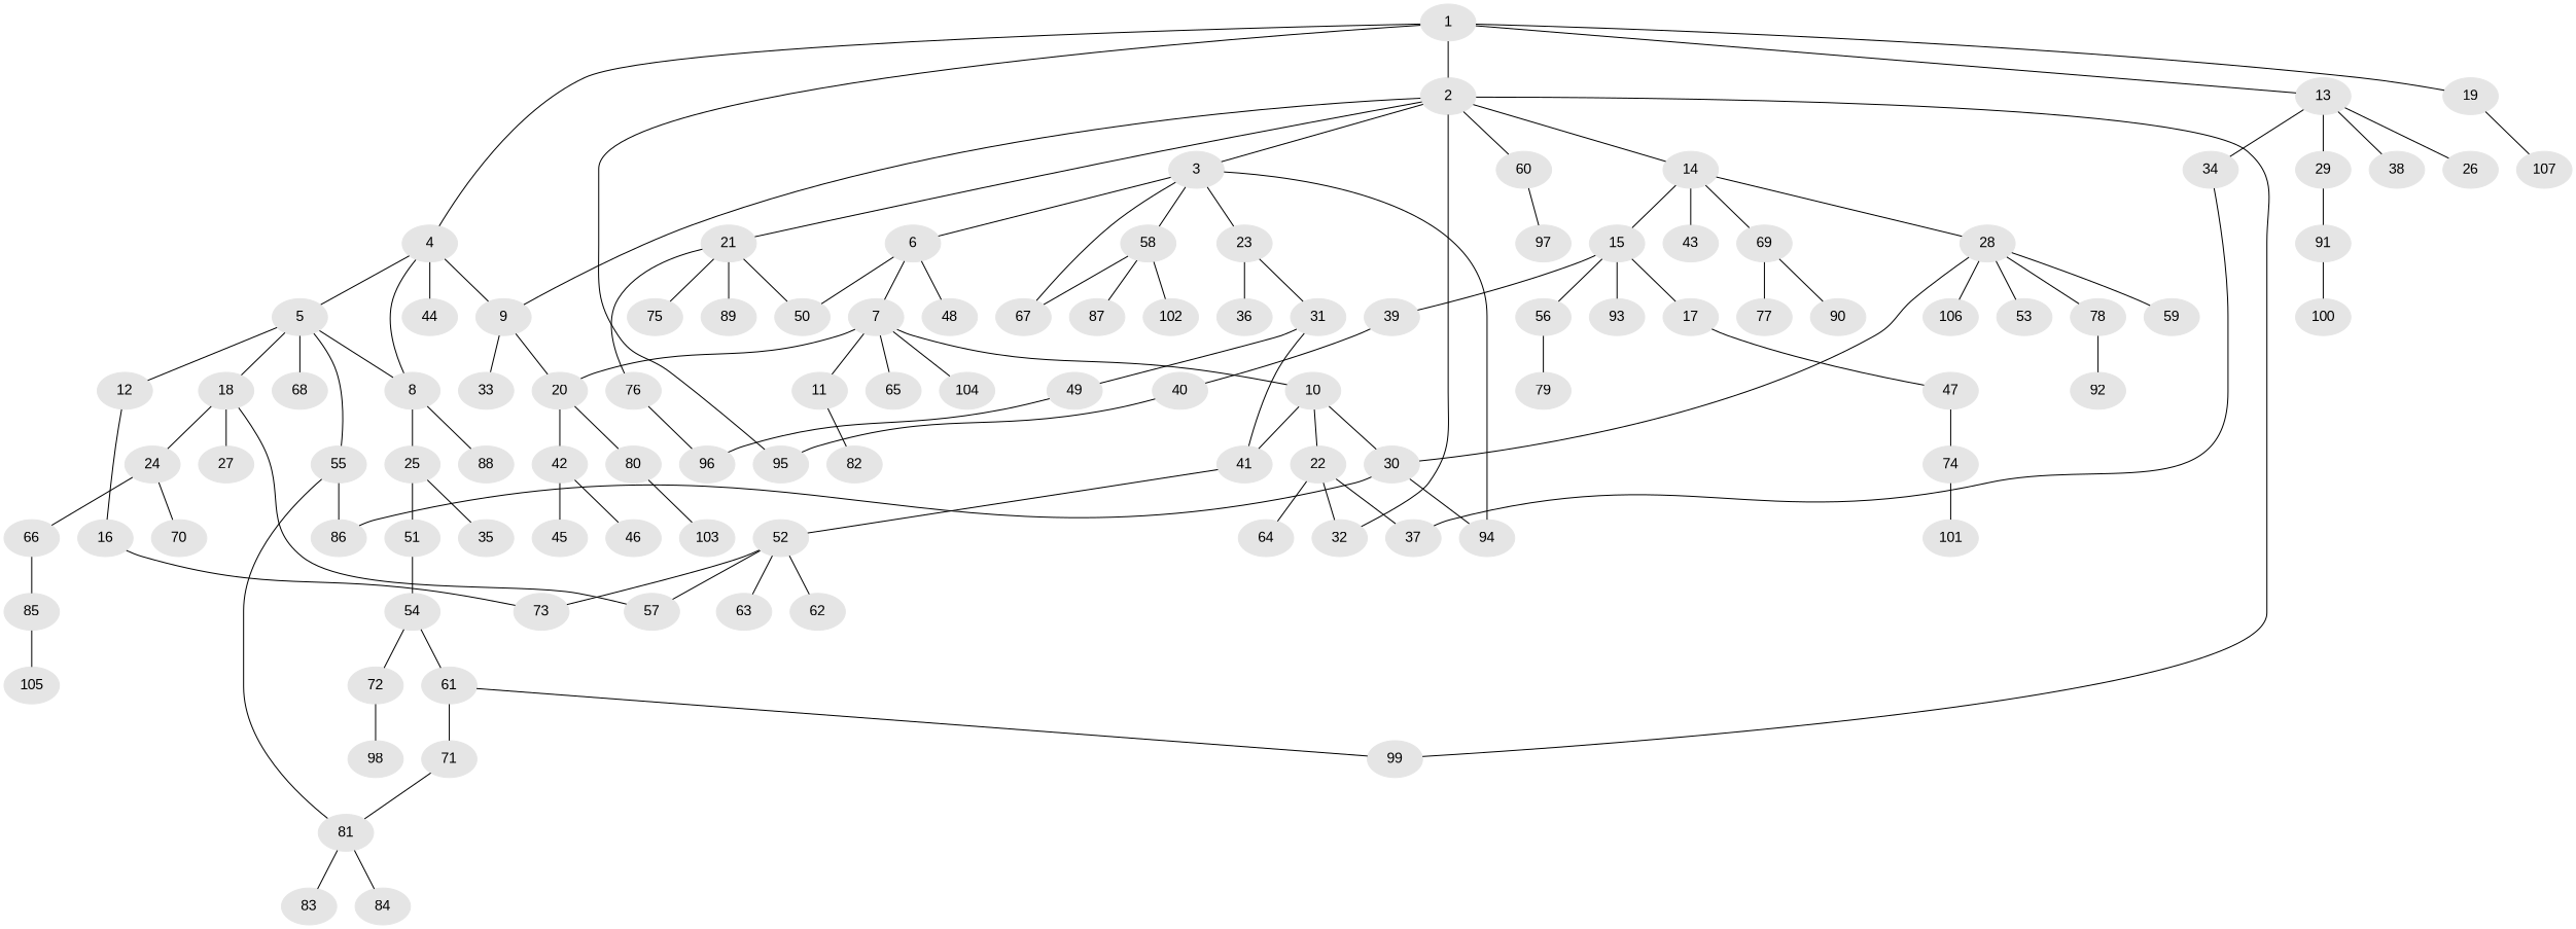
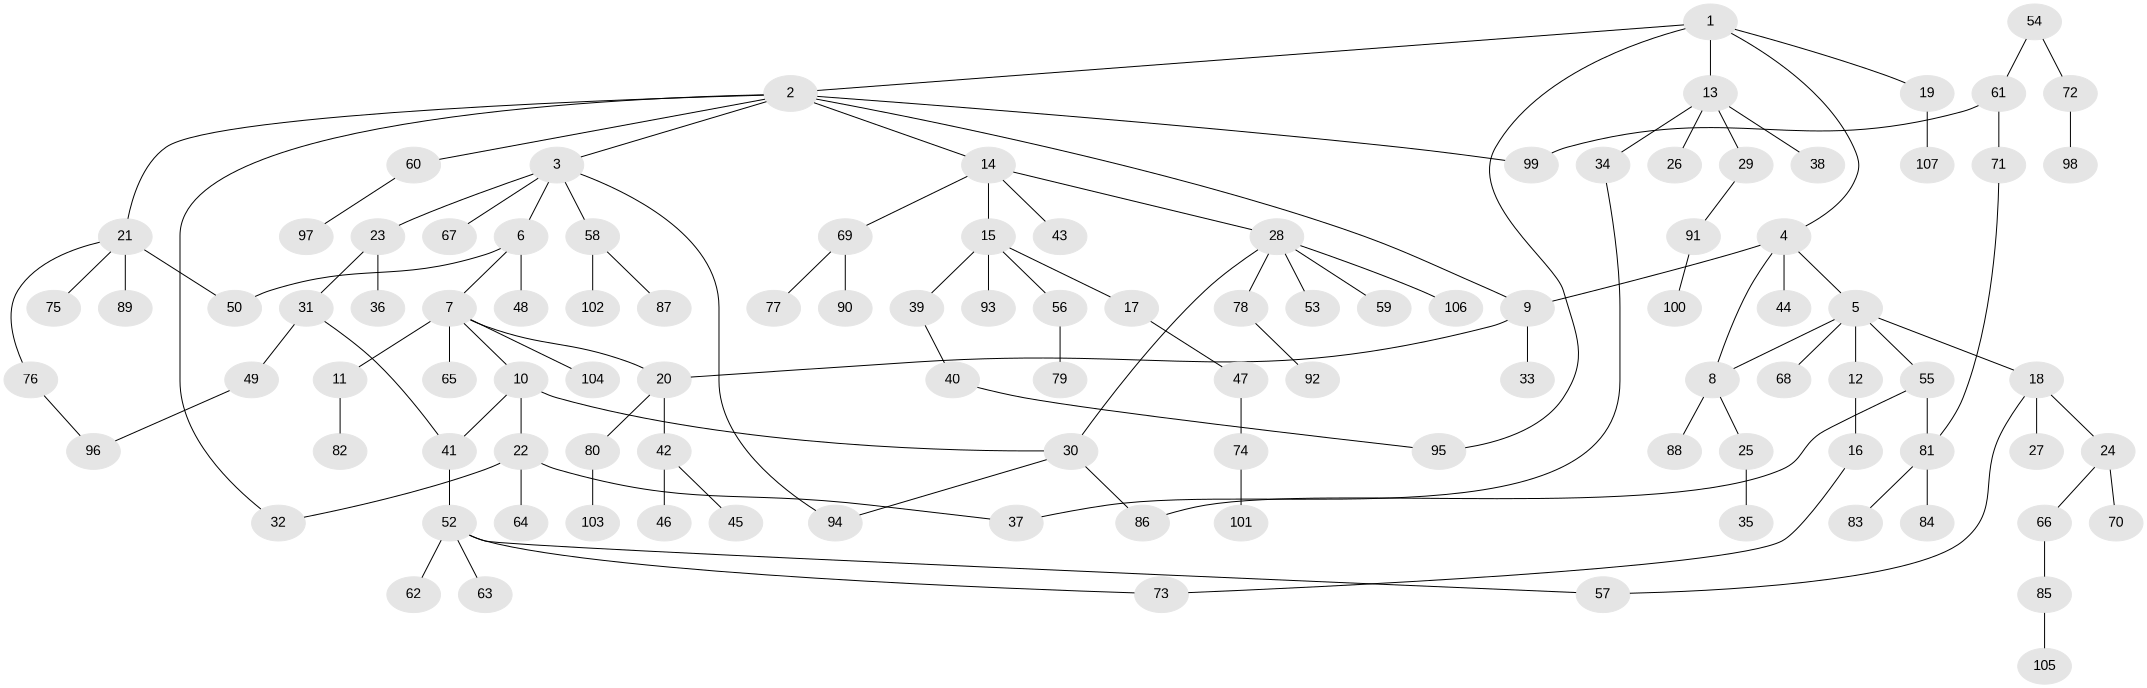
  graph {
    fontname="Liberation Sans"
    node [color=gray90 fontname="Liberation Sans" style=filled]
    edge [fontname="Liberation Sans"]
    1
    2
    4
    13
    19
    95
    3
    9
    14
    21
    32
    60
    99
    5
    8
    44
    26
    29
    34
    38
    107
    6
    23
    58
    67
    94
    20
    33
    15
    28
    43
    69
    50
    75
    76
    89
    97
    7
    48
    31
    36
    87
    102
    12
    18
    55
    68
    25
    88
    16
    24
    27
    57
    86
    81
    10
    11
    65
    104
    22
    30
    41
    82
    42
    80
    35
-   51
    64
    37
    52
    73
    91
    17
    39
    56
    93
    53
    59
    78
    106
    77
    90
    47
    40
    79
    74
    66
    70
    45
    46
    103
    96
    49
    85
    54
    92
    100
    62
    63
    101
    61
    72
    71
    98
    83
    84
    105
    1 -- 2
    1 -- 4
    1 -- 13
    1 -- 19
    1 -- 95
    2 -- 3
    2 -- 9
    2 -- 14
    2 -- 21
    2 -- 32
    2 -- 60
    2 -- 99
    4 -- 9
    4 -- 5
    4 -- 8
    4 -- 44
    13 -- 26
    13 -- 29
    13 -- 34
    13 -- 38
    19 -- 107
    3 -- 6
    3 -- 23
    3 -- 58
    3 -- 67
    3 -- 94
    9 -- 20
    9 -- 33
    14 -- 15
    14 -- 28
    14 -- 43
    14 -- 69
    21 -- 50
    21 -- 75
    21 -- 76
    21 -- 89
    60 -- 97
    5 -- 8
    5 -- 12
    5 -- 18
    5 -- 55
    5 -- 68
    8 -- 25
    8 -- 88
    29 -- 91
    34 -- 37
    6 -- 50
    6 -- 7
    6 -- 48
    23 -- 31
    23 -- 36
-   58 -- 67
    58 -- 87
    58 -- 102
    20 -- 42
    20 -- 80
    15 -- 17
    15 -- 39
    15 -- 56
    15 -- 93
    28 -- 30
    28 -- 53
    28 -- 59
    28 -- 78
    28 -- 106
    69 -- 77
    69 -- 90
    76 -- 96
    7 -- 20
    7 -- 10
    7 -- 11
    7 -- 65
    7 -- 104
    31 -- 41
    31 -- 49
    12 -- 16
    18 -- 24
    18 -- 27
    18 -- 57
    55 -- 86
    55 -- 81
    25 -- 35
-   25 -- 51
    16 -- 73
    24 -- 66
    24 -- 70
    81 -- 83
    81 -- 84
    10 -- 22
    10 -- 30
    10 -- 41
    11 -- 82
    22 -- 32
    22 -- 64
    22 -- 37
    30 -- 94
    30 -- 86
    41 -- 52
    42 -- 45
    42 -- 46
    80 -- 103
-   51 -- 54
    52 -- 57
    52 -- 73
    52 -- 62
    52 -- 63
    91 -- 100
    17 -- 47
    39 -- 40
    56 -- 79
    78 -- 92
    47 -- 74
    40 -- 95
    74 -- 101
    66 -- 85
    49 -- 96
    85 -- 105
    54 -- 61
    54 -- 72
    61 -- 99
    61 -- 71
    72 -- 98
    71 -- 81
  }
